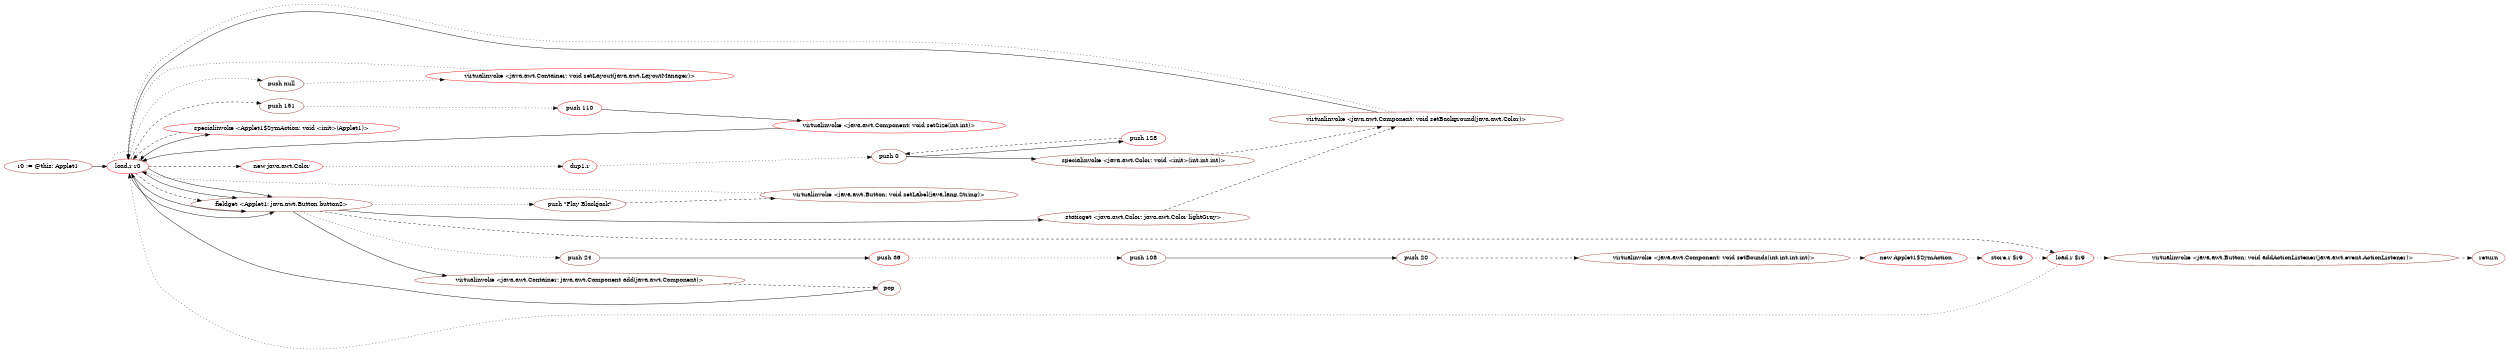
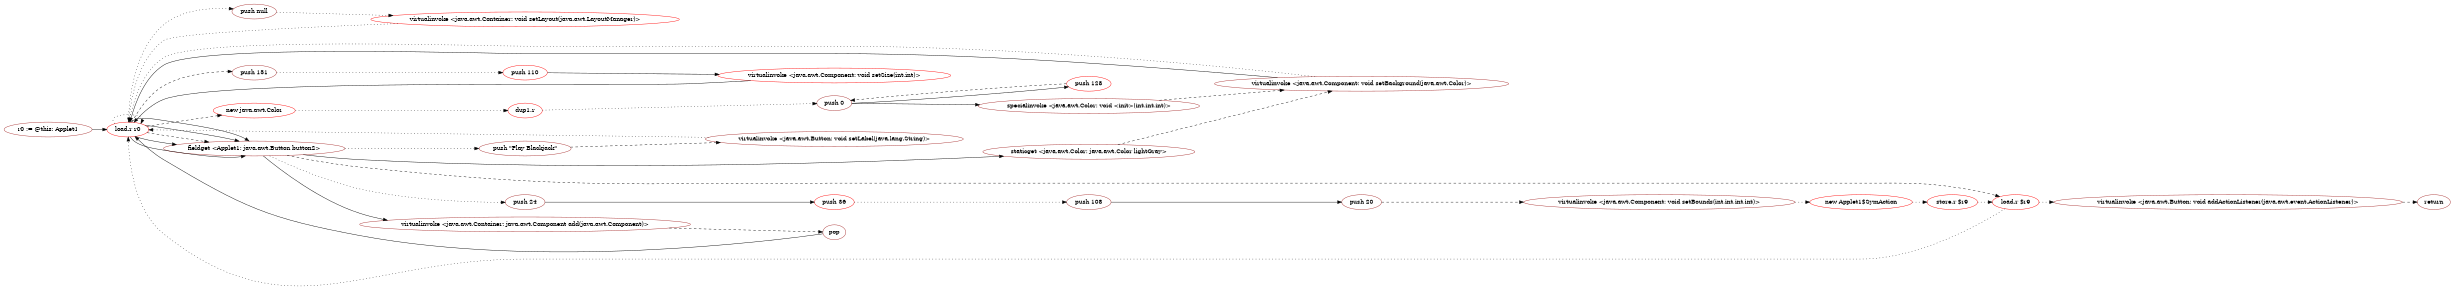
  digraph {
    rankdir=LR
    node [color=brown]
    edge [style=dotted]
    "load.r r0" [color=red]
    "r0 := @this: Applet1"
    "push null"
    "new java.awt.Color" [color=red]
    n5 [label="push 151"]
    "fieldget <Applet1: java.awt.Button button2>"
-   "specialinvoke <Applet1$SymAction: void <init>(Applet1)>" [color=red]
    "virtualinvoke <java.awt.Container: void setLayout(java.awt.LayoutManager)>" [color=red]
    "dup1.r" [color=red]
    "push 110" [color=red]
    "push \"Play Blackjack\""
    "virtualinvoke <java.awt.Container: java.awt.Component add(java.awt.Component)>"
    "staticget <java.awt.Color: java.awt.Color lightGray>"
    "push 24"
    "load.r $r9" [color=red]
    "push 0"
    "push 128" [color=red]
    "specialinvoke <java.awt.Color: void <init>(int,int,int)>"
    "virtualinvoke <java.awt.Component: void setBackground(java.awt.Color)>"
    "virtualinvoke <java.awt.Component: void setSize(int,int)>" [color=red]
    "virtualinvoke <java.awt.Button: void setLabel(java.lang.String)>"
    pop
    "push 36" [color=red]
    "virtualinvoke <java.awt.Button: void addActionListener(java.awt.event.ActionListener)>"
    "push 108"
    n26 [label="push 20"]
    "virtualinvoke <java.awt.Component: void setBounds(int,int,int,int)>"
    "new Applet1$SymAction" [color=red]
    "store.r $r9" [color=red]
    return
    "load.r r0" -> "load.r r0"
    "load.r r0" -> "push null"
    "load.r r0" -> "new java.awt.Color" [style=dashed]
    "load.r r0" -> n5 [style=dashed]
    "load.r r0" -> "fieldget <Applet1: java.awt.Button button2>" [style=solid]
    "load.r r0" -> "fieldget <Applet1: java.awt.Button button2>" [style=solid]
    "load.r r0" -> "fieldget <Applet1: java.awt.Button button2>" [style=dashed]
    "load.r r0" -> "fieldget <Applet1: java.awt.Button button2>" [style=solid]
    "load.r r0" -> "fieldget <Applet1: java.awt.Button button2>" [style=solid]
-   "load.r r0" -> "specialinvoke <Applet1$SymAction: void <init>(Applet1)>" [style=solid]
    "r0 := @this: Applet1" -> "load.r r0" [style=solid]
    "push null" -> "virtualinvoke <java.awt.Container: void setLayout(java.awt.LayoutManager)>"
    "new java.awt.Color" -> "dup1.r"
    n5 -> "push 110"
    "fieldget <Applet1: java.awt.Button button2>" -> "push \"Play Blackjack\""
    "fieldget <Applet1: java.awt.Button button2>" -> "virtualinvoke <java.awt.Container: java.awt.Component add(java.awt.Component)>" [style=solid]
    "fieldget <Applet1: java.awt.Button button2>" -> "staticget <java.awt.Color: java.awt.Color lightGray>" [style=solid]
    "fieldget <Applet1: java.awt.Button button2>" -> "push 24"
    "fieldget <Applet1: java.awt.Button button2>" -> "load.r $r9" [style=dashed]
-   "specialinvoke <Applet1$SymAction: void <init>(Applet1)>" -> "load.r r0" [style=dashed]
    "virtualinvoke <java.awt.Container: void setLayout(java.awt.LayoutManager)>" -> "load.r r0"
    "dup1.r" -> "push 0"
    "push 110" -> "virtualinvoke <java.awt.Component: void setSize(int,int)>" [style=solid]
    "push \"Play Blackjack\"" -> "virtualinvoke <java.awt.Button: void setLabel(java.lang.String)>" [style=dashed]
    "virtualinvoke <java.awt.Container: java.awt.Component add(java.awt.Component)>" -> pop [style=dashed]
    "staticget <java.awt.Color: java.awt.Color lightGray>" -> "virtualinvoke <java.awt.Component: void setBackground(java.awt.Color)>" [style=dashed]
    "push 24" -> "push 36" [style=solid]
    "load.r $r9" -> "load.r r0"
    "load.r $r9" -> "virtualinvoke <java.awt.Button: void addActionListener(java.awt.event.ActionListener)>"
    "push 0" -> "push 128" [style=solid]
    "push 0" -> "specialinvoke <java.awt.Color: void <init>(int,int,int)>" [style=solid]
    "push 128" -> "push 0" [style=dashed]
    "specialinvoke <java.awt.Color: void <init>(int,int,int)>" -> "virtualinvoke <java.awt.Component: void setBackground(java.awt.Color)>" [style=dashed]
    "virtualinvoke <java.awt.Component: void setBackground(java.awt.Color)>" -> "load.r r0" [style=solid]
    "virtualinvoke <java.awt.Component: void setBackground(java.awt.Color)>" -> "load.r r0"
    "virtualinvoke <java.awt.Component: void setSize(int,int)>" -> "load.r r0" [style=solid]
    "virtualinvoke <java.awt.Button: void setLabel(java.lang.String)>" -> "load.r r0"
    pop -> "load.r r0" [style=solid]
    "push 36" -> "push 108"
    "virtualinvoke <java.awt.Button: void addActionListener(java.awt.event.ActionListener)>" -> return [style=dashed]
    "push 108" -> n26 [style=solid]
    n26 -> "virtualinvoke <java.awt.Component: void setBounds(int,int,int,int)>" [style=dashed]
    "virtualinvoke <java.awt.Component: void setBounds(int,int,int,int)>" -> "new Applet1$SymAction"
    "new Applet1$SymAction" -> "store.r $r9"
    "store.r $r9" -> "load.r $r9"
  }
